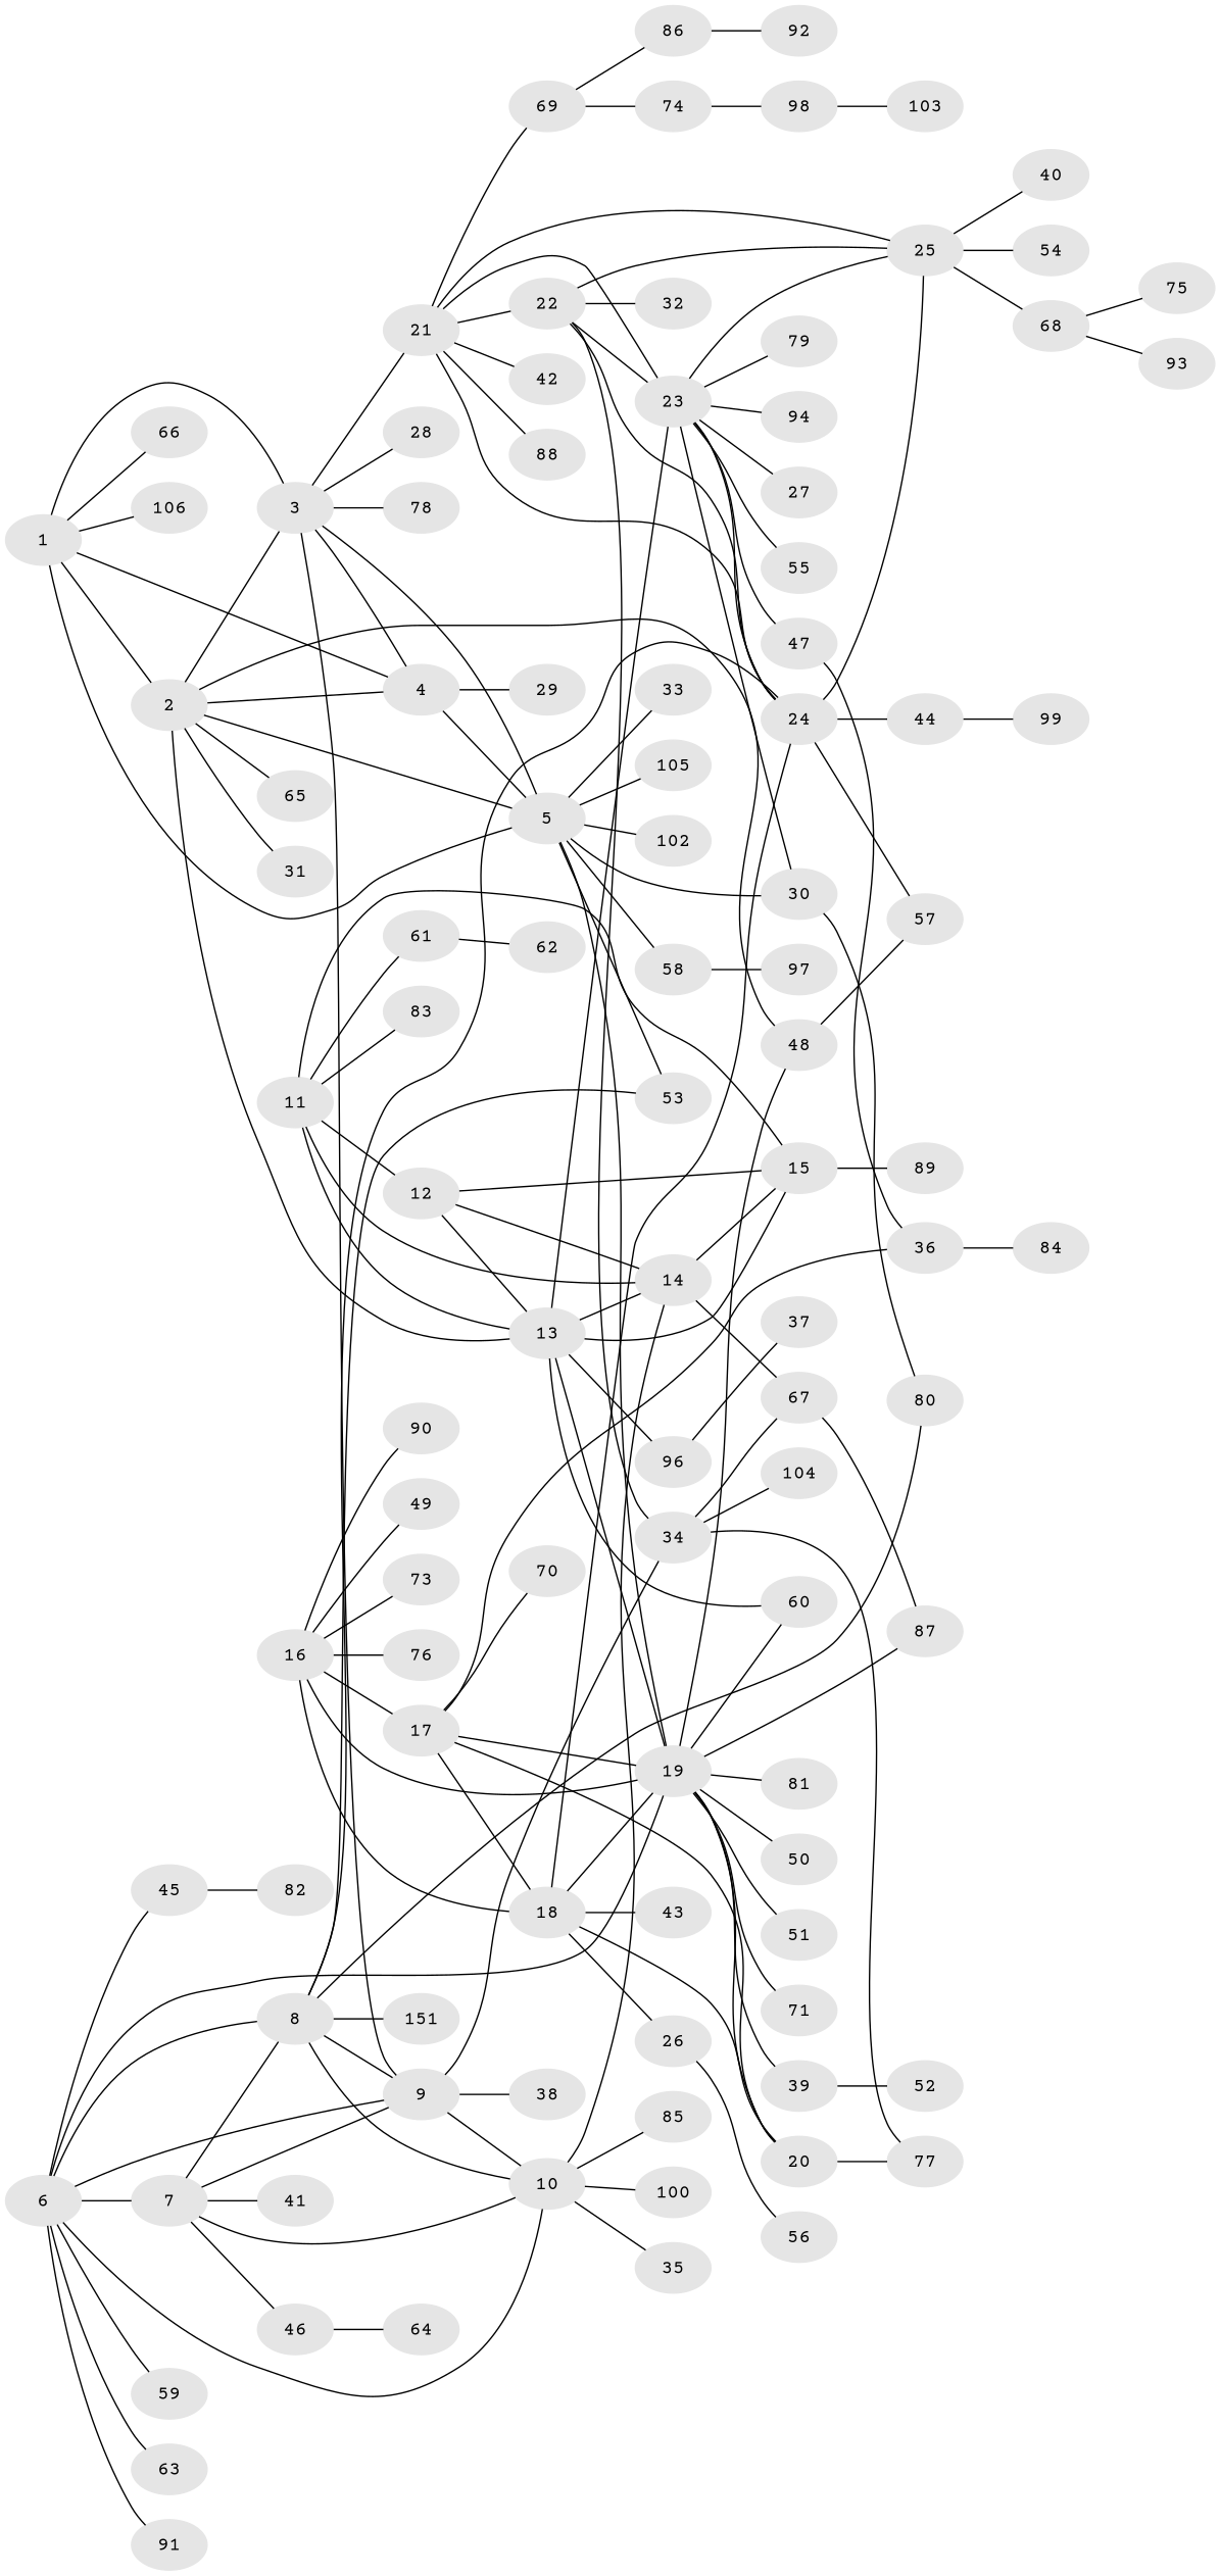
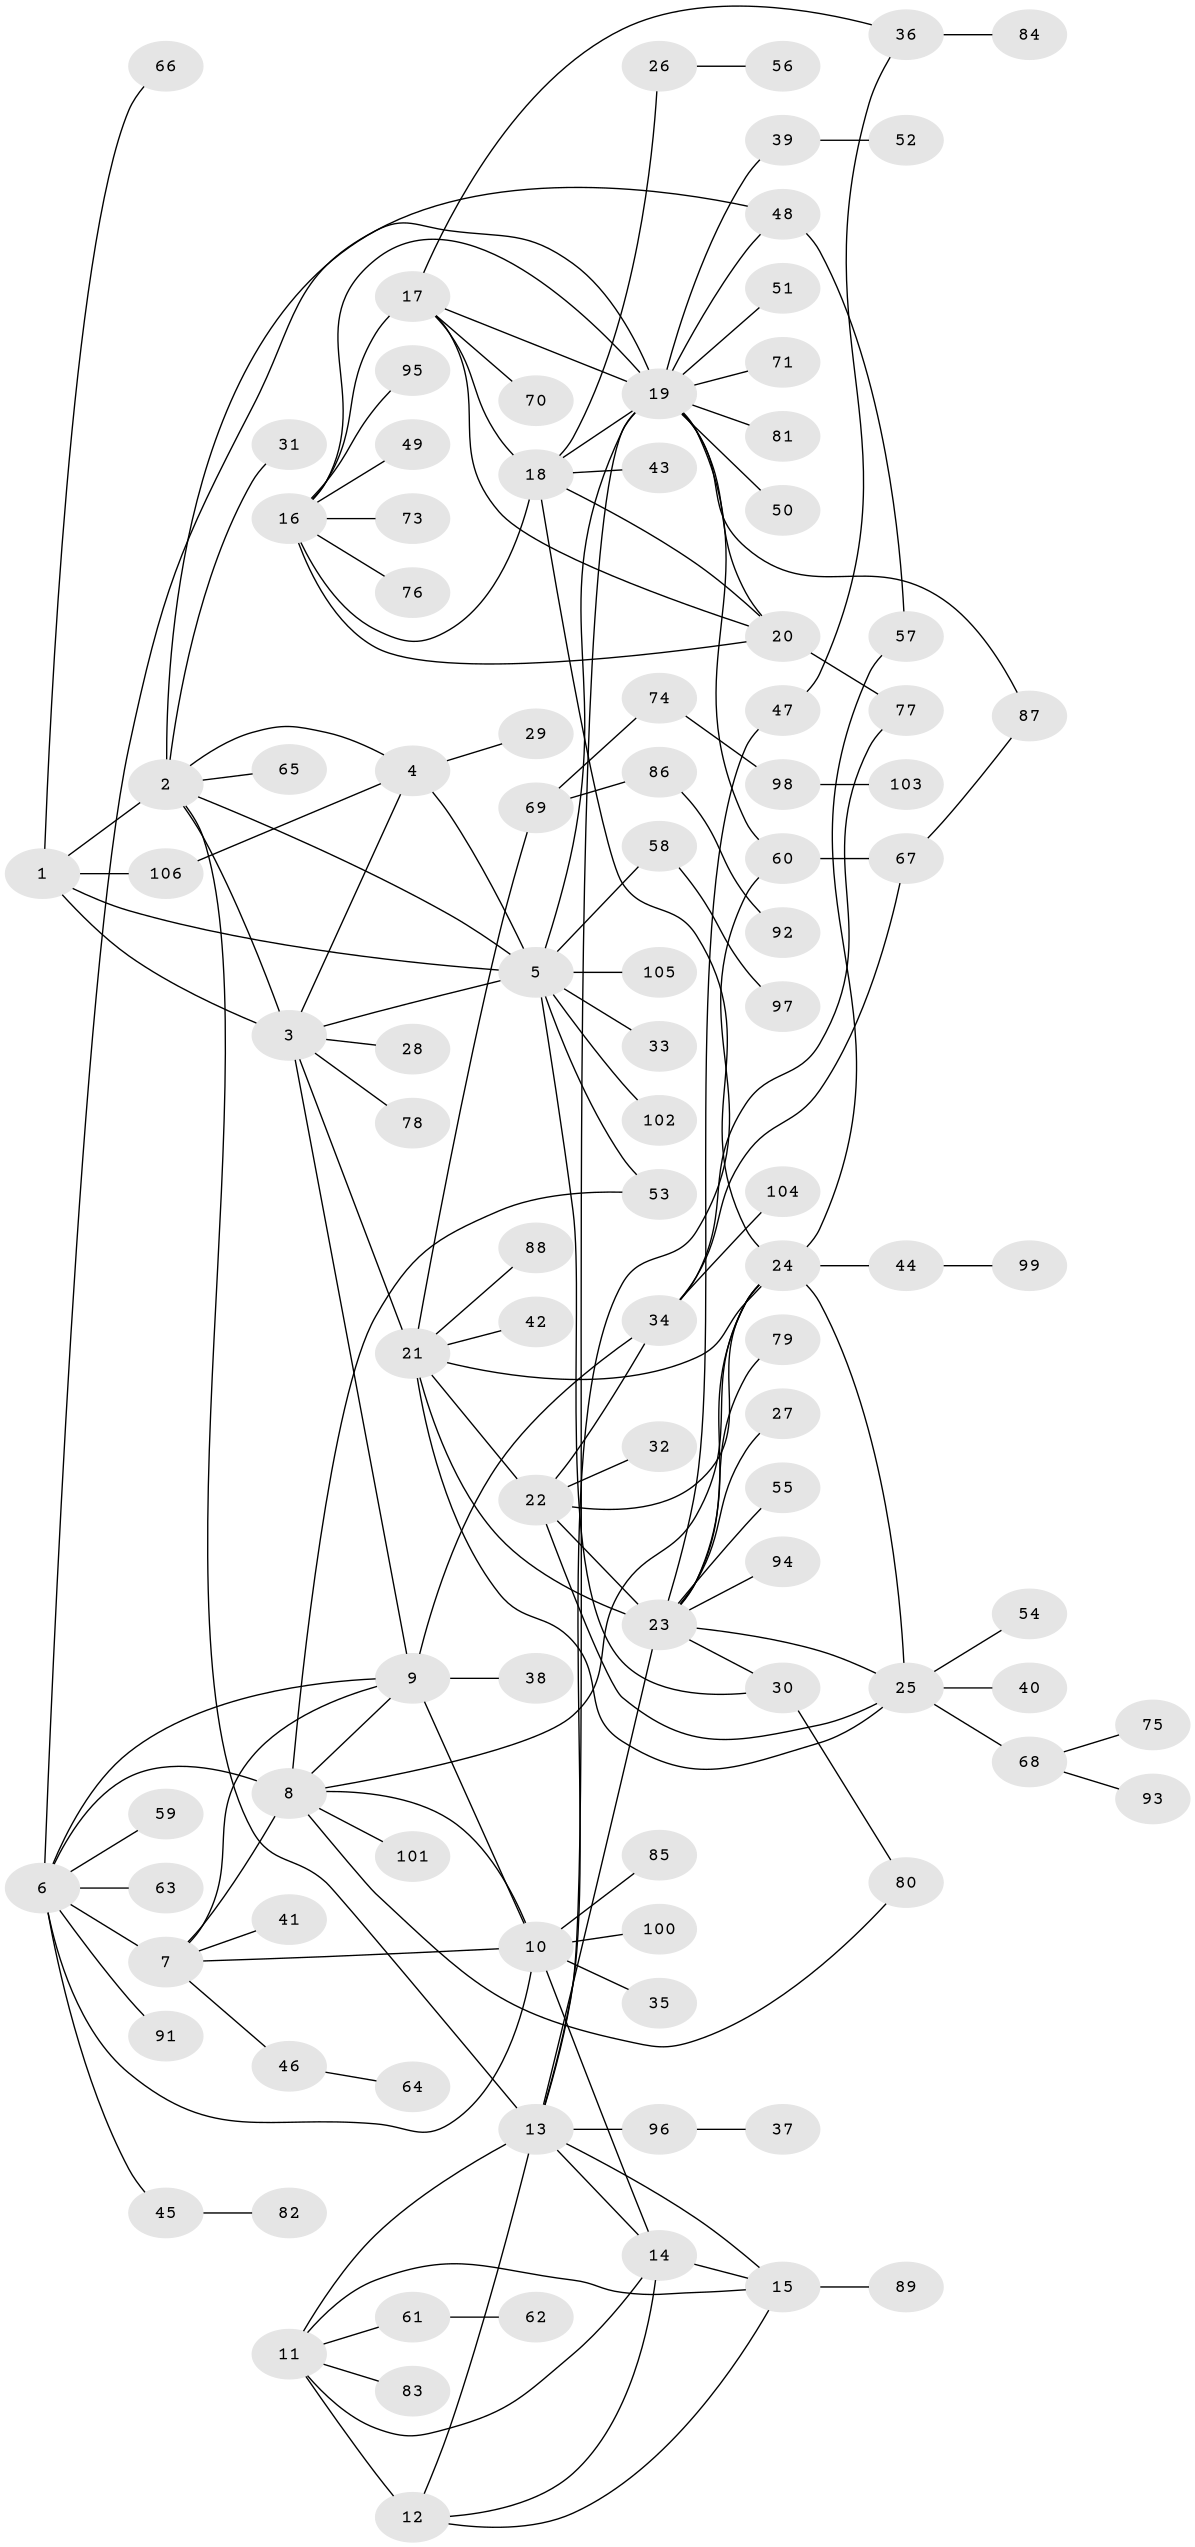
  graph {
    fontname="Courier Prime"
    rankdir=LR
    node [color=gray90 fontname="Courier Prime" style=filled]
    edge [fontname="Courier Prime"]
    1
    2
    3
    4
    5
    66
    106
    13
    31
    48
    65
    9
    21
    28
    78
    29
    19
    30
    33
    53
    58
    102
    105
    14
    15
    23
    60
    96
    57
    10
    34
    38
    24
    22
    25
    42
    69
    88
    20
    39
    50
    51
    71
    81
    87
    80
    97
    6
    7
    8
    45
    59
    63
    91
    41
    46
-   101 [label=151]
+   101
    35
    85
    100
    82
    64
    44
    67
    77
    104
    11
    12
    61
    83
    89
    62
    27
    47
    55
    79
    94
    37
    16
    17
    18
    49
    73
    76
-   90
+   90 [label=95]
    36
    70
    26
    43
    84
    56
    52
    32
    40
    54
    68
    74
    86
    99
    75
    93
    98
    92
    103
    1 -- 2
    1 -- 3
-   1 -- 4
+   106 -- 4
    1 -- 5
    1 -- 66
    1 -- 106
    2 -- 3
    2 -- 4
    2 -- 5
    2 -- 13
    2 -- 31
    2 -- 48
    2 -- 65
    3 -- 4
    3 -- 5
    3 -- 9
    3 -- 21
    3 -- 28
    3 -- 78
    4 -- 5
    4 -- 29
    5 -- 19
    5 -- 30
    5 -- 33
    5 -- 53
    5 -- 58
    5 -- 102
    5 -- 105
    13 -- 19
    13 -- 14
    13 -- 15
    13 -- 23
    13 -- 60
    13 -- 96
    48 -- 57
    9 -- 10
    9 -- 34
    9 -- 38
    21 -- 23
    21 -- 24
    21 -- 22
    21 -- 25
    21 -- 42
    21 -- 69
    21 -- 88
    19 -- 48
    19 -- 60
    19 -- 20
    19 -- 39
    19 -- 50
    19 -- 51
    19 -- 71
    19 -- 81
    19 -- 87
    30 -- 80
    58 -- 97
    14 -- 15
-   14 -- 67
+   60 -- 67
    15 -- 89
    23 -- 30
    23 -- 24
    23 -- 25
    23 -- 27
    23 -- 47
    23 -- 55
    23 -- 79
    23 -- 94
    96 -- 37
    10 -- 14
    10 -- 35
    10 -- 85
    10 -- 100
    34 -- 67
    34 -- 77
    34 -- 104
    24 -- 57
    24 -- 25
    24 -- 44
    22 -- 23
    22 -- 34
    22 -- 24
    22 -- 25
    22 -- 32
    25 -- 40
    25 -- 54
    25 -- 68
    69 -- 74
    69 -- 86
    20 -- 77
    39 -- 52
    6 -- 9
    6 -- 19
    6 -- 10
    6 -- 7
    6 -- 8
    6 -- 45
    6 -- 59
    6 -- 63
    6 -- 91
    7 -- 9
    7 -- 10
    7 -- 8
    7 -- 41
    7 -- 46
    8 -- 9
    8 -- 53
    8 -- 10
    8 -- 24
    8 -- 80
    8 -- 101
    45 -- 82
    46 -- 64
    44 -- 99
    67 -- 87
    11 -- 13
    11 -- 14
    11 -- 15
    11 -- 12
    11 -- 61
    11 -- 83
    12 -- 13
    12 -- 14
    12 -- 15
    61 -- 62
    47 -- 36
    16 -- 19
+   16 -- 20
    16 -- 17
    16 -- 18
    16 -- 49
    16 -- 73
    16 -- 76
    16 -- 90
    17 -- 19
    17 -- 20
    17 -- 18
    17 -- 36
    17 -- 70
    18 -- 19
    18 -- 24
    18 -- 20
    18 -- 26
    18 -- 43
    36 -- 84
    26 -- 56
    68 -- 75
    68 -- 93
    74 -- 98
    86 -- 92
    98 -- 103
  }
